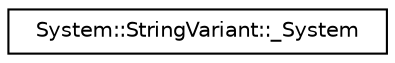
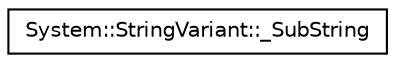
  digraph {
    rankdir=LR
-   n1 [color=black fillcolor=white fontname=Helvetica fontsize=10 height=0.2 label="System::StringVariant::_System" shape=record style=filled width=0.4]
+   n1 [color=black fillcolor=white fontname=Helvetica fontsize=10 height=0.2 label="System::StringVariant::_SubString" shape=record style=filled width=0.4]
  }
